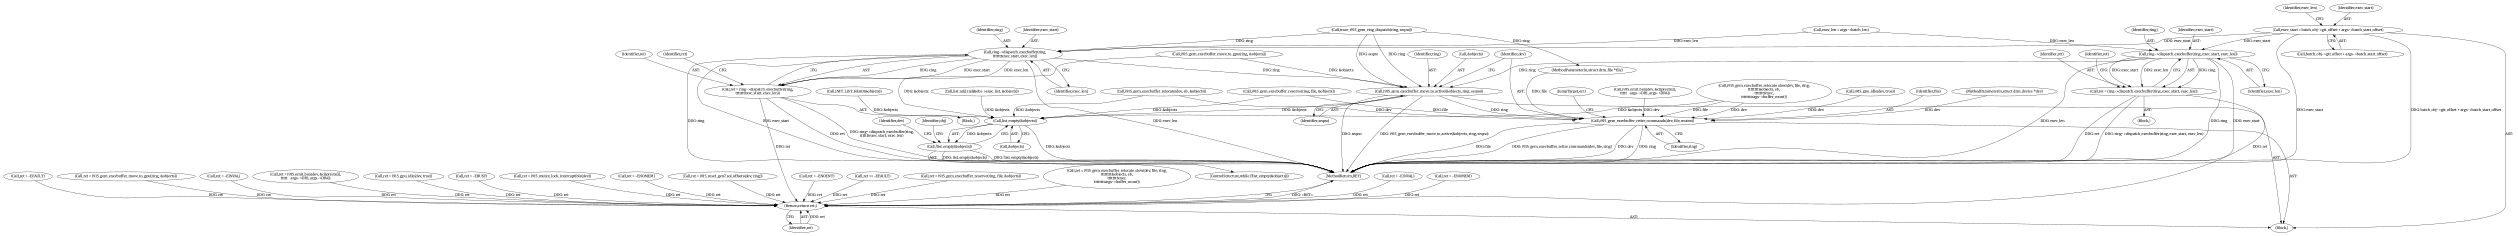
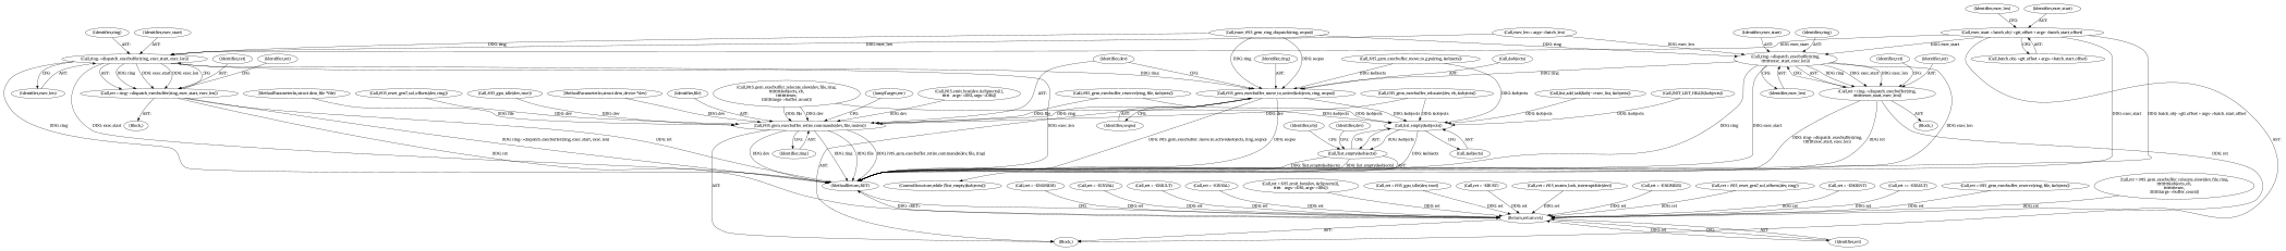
  digraph {
    fontname=Merriweather
    node [fontname=Merriweather]
    edge [fontname=Merriweather]
    n1 [label="(Call,exec_start = batch_obj->gtt_offset + args->batch_start_offset)"]
    n2 [label="(Call,ring->dispatch_execbuffer(ring,\n\t\t\t\t\t\t\texec_start, exec_len))"]
    n3 [label="(Call,ring->dispatch_execbuffer(ring, exec_start, exec_len))"]
    n4 [label="(Block,)"]
    n5 [label="(MethodReturn,RET)"]
    n6 [label="(Call,batch_obj->gtt_offset + args->batch_start_offset)"]
    n7 [label="(Call,ret = ring->dispatch_execbuffer(ring,\n\t\t\t\t\t\t\texec_start, exec_len))"]
    n8 [label="(Call,i915_gem_execbuffer_move_to_active(&objects, ring, seqno))"]
    n9 [label="(Identifier,exec_len)"]
    n10 [label="(Call,ret = ring->dispatch_execbuffer(ring, exec_start, exec_len))"]
    n11 [label="(Identifier,exec_len)"]
    n12 [label="(Return,return ret;)"]
    n13 [label="(Block,)"]
    n14 [label="(Call,i915_gem_execbuffer_retire_commands(dev, file, mutex))"]
    n15 [label="(Call,list_empty(&objects))"]
    n16 [label="(Identifier,seqno)"]
    n17 [label="(Identifier,ret)"]
    n18 [label="(Identifier,ring)"]
    n19 [label="(Call,!list_empty(&objects))"]
    n20 [label="(Call,&objects)"]
    n21 [label="(ControlStructure,while (!list_empty(&objects)))"]
    n22 [label="(Block,)"]
    n23 [label="(Call,exec_len = args->batch_len)"]
    n24 [label="(MethodParameterIn,struct drm_device *dev)"]
    n25 [label="(Identifier,ret)"]
    n26 [label="(Call,ret = -ENOMEM)"]
    n27 [label="(Identifier,exec_len)"]
    n28 [label="(Call,i915_gem_execbuffer_reserve(ring, file, &objects))"]
    n29 [label="(Call,ret = -EINVAL)"]
    n30 [label="(Call,&objects)"]
    n31 [label="(Identifier,ring)"]
    n32 [label="(Identifier,file)"]
    n33 [label="(Call,list_add_tail(&obj->exec_list, &objects))"]
    n34 [label="(Call,INIT_LIST_HEAD(&objects))"]
    n35 [label="(Identifier,dev)"]
    n36 [label="(Call,i915_gem_execbuffer_relocate_slow(dev, file, ring,\n\t\t\t\t\t\t\t\t&objects, eb,\n\t\t\t\t\t\t\t\texec,\n\t\t\t\t\t\t\t\targs->buffer_count))"]
    n37 [label="(Call,ret = -EFAULT)"]
    n38 [label="(Identifier,ret)"]
-   n39 [label="(Call,ret = i915_gem_execbuffer_move_to_gpu(ring, &objects))"]
    n40 [label="(Identifier,obj)"]
    n41 [label="(Call,ret = -EINVAL)"]
    n42 [label="(Call,ret = i915_emit_box(dev, &cliprects[i],\n\t\t\t\t\t    args->DR1, args->DR4))"]
    n43 [label="(Call,ret = i915_gpu_idle(dev, true))"]
    n44 [label="(Call,i915_gem_execbuffer_relocate(dev, eb, &objects))"]
    n45 [label="(Identifier,ret)"]
    n46 [label="(Call,ret = -EBUSY)"]
    n47 [label="(Call,ret = i915_mutex_lock_interruptible(dev))"]
    n48 [label="(Identifier,dev)"]
    n49 [label="(Call,ret = -ENOMEM)"]
    n50 [label="(Identifier,ret)"]
    n51 [label="(Call,ret = i915_reset_gen7_sol_offsets(dev, ring))"]
    n52 [label="(Call,i915_gem_execbuffer_move_to_gpu(ring, &objects))"]
    n53 [label="(JumpTarget,err:)"]
    n54 [label="(Call,ret = -ENOENT)"]
    n55 [label="(Identifier,exec_start)"]
    n56 [label="(Identifier,ring)"]
    n57 [label="(Identifier,exec_start)"]
    n58 [label="(Call,ret == -EFAULT)"]
    n59 [label="(Call,i915_emit_box(dev, &cliprects[i],\n\t\t\t\t\t    args->DR1, args->DR4))"]
    n60 [label="(MethodParameterIn,struct drm_file *file)"]
+   n61 [label="(Call,i915_reset_gen7_sol_offsets(dev, ring))"]
    n62 [label="(Identifier,exec_start)"]
    n63 [label="(Call,i915_gpu_idle(dev, true))"]
    n64 [label="(Identifier,ring)"]
    n65 [label="(Call,ret = i915_gem_execbuffer_reserve(ring, file, &objects))"]
    n66 [label="(Call,trace_i915_gem_ring_dispatch(ring, seqno))"]
    n67 [label="(Call,ret = i915_gem_execbuffer_relocate_slow(dev, file, ring,\n\t\t\t\t\t\t\t\t&objects, eb,\n\t\t\t\t\t\t\t\texec,\n\t\t\t\t\t\t\t\targs->buffer_count))"]
    n1 -> n2 [label="DDG: exec_start"]
    n1 -> n3 [label="DDG: exec_start"]
    n1 -> n4 [label="AST: "]
    n1 -> n5 [label="DDG: exec_start"]
    n1 -> n5 [label="DDG: batch_obj->gtt_offset + args->batch_start_offset"]
    n1 -> n6 [label="CFG: "]
    n2 -> n5 [label="DDG: exec_len"]
    n2 -> n5 [label="DDG: ring"]
    n2 -> n5 [label="DDG: exec_start"]
    n2 -> n7 [label="AST: "]
    n2 -> n7 [label="DDG: ring"]
    n2 -> n7 [label="DDG: exec_start"]
    n2 -> n7 [label="DDG: exec_len"]
    n2 -> n8 [label="DDG: ring"]
    n2 -> n9 [label="CFG: "]
    n3 -> n5 [label="DDG: exec_len"]
    n3 -> n5 [label="DDG: ring"]
    n3 -> n5 [label="DDG: exec_start"]
    n3 -> n8 [label="DDG: ring"]
    n3 -> n10 [label="AST: "]
    n3 -> n10 [label="DDG: ring"]
    n3 -> n10 [label="DDG: exec_start"]
    n3 -> n10 [label="DDG: exec_len"]
    n3 -> n11 [label="CFG: "]
    n5 -> n12 [label="CFG: "]
    n6 -> n1 [label="AST: "]
    n7 -> n2 [label="CFG: "]
    n7 -> n5 [label="DDG: ret"]
    n7 -> n5 [label="DDG: ring->dispatch_execbuffer(ring,\n\t\t\t\t\t\t\texec_start, exec_len)"]
    n7 -> n12 [label="DDG: ret"]
    n7 -> n13 [label="AST: "]
    n8 -> n4 [label="AST: "]
    n8 -> n5 [label="DDG: i915_gem_execbuffer_move_to_active(&objects, ring, seqno)"]
    n8 -> n5 [label="DDG: seqno"]
    n8 -> n14 [label="DDG: ring"]
    n8 -> n15 [label="DDG: &objects"]
    n8 -> n16 [label="CFG: "]
    n9 -> n2 [label="AST: "]
    n10 -> n3 [label="CFG: "]
    n10 -> n5 [label="DDG: ring->dispatch_execbuffer(ring, exec_start, exec_len)"]
    n10 -> n5 [label="DDG: ret"]
    n10 -> n12 [label="DDG: ret"]
    n10 -> n22 [label="AST: "]
    n11 -> n3 [label="AST: "]
    n12 -> n4 [label="AST: "]
    n12 -> n5 [label="DDG: <RET>"]
    n12 -> n17 [label="CFG: "]
    n14 -> n4 [label="AST: "]
    n14 -> n5 [label="DDG: ring"]
    n14 -> n5 [label="DDG: file"]
    n14 -> n5 [label="DDG: i915_gem_execbuffer_retire_commands(dev, file, ring)"]
    n14 -> n5 [label="DDG: dev"]
    n14 -> n18 [label="CFG: "]
    n15 -> n5 [label="DDG: &objects"]
    n15 -> n19 [label="AST: "]
    n15 -> n19 [label="DDG: &objects"]
    n15 -> n20 [label="CFG: "]
    n16 -> n8 [label="AST: "]
    n17 -> n12 [label="AST: "]
    n17 -> n12 [label="DDG: ret"]
    n18 -> n14 [label="AST: "]
    n19 -> n5 [label="DDG: !list_empty(&objects)"]
    n19 -> n5 [label="DDG: list_empty(&objects)"]
    n19 -> n15 [label="CFG: "]
    n19 -> n21 [label="AST: "]
    n20 -> n15 [label="AST: "]
    n23 -> n2 [label="DDG: exec_len"]
    n23 -> n3 [label="DDG: exec_len"]
    n24 -> n14 [label="DDG: dev"]
    n25 -> n7 [label="AST: "]
    n26 -> n12 [label="DDG: ret"]
    n27 -> n1 [label="CFG: "]
    n28 -> n14 [label="DDG: file"]
    n28 -> n15 [label="DDG: &objects"]
    n29 -> n12 [label="DDG: ret"]
    n30 -> n8 [label="AST: "]
    n31 -> n8 [label="AST: "]
    n32 -> n14 [label="AST: "]
    n33 -> n15 [label="DDG: &objects"]
    n34 -> n15 [label="DDG: &objects"]
    n35 -> n8 [label="CFG: "]
    n35 -> n14 [label="AST: "]
    n36 -> n14 [label="DDG: dev"]
    n36 -> n14 [label="DDG: file"]
    n36 -> n15 [label="DDG: &objects"]
    n37 -> n12 [label="DDG: ret"]
    n38 -> n10 [label="CFG: "]
-   n39 -> n12 [label="DDG: ret"]
    n40 -> n19 [label="CFG: "]
    n41 -> n12 [label="DDG: ret"]
    n42 -> n12 [label="DDG: ret"]
    n43 -> n12 [label="DDG: ret"]
    n44 -> n14 [label="DDG: dev"]
    n44 -> n15 [label="DDG: &objects"]
    n45 -> n7 [label="CFG: "]
    n46 -> n12 [label="DDG: ret"]
    n47 -> n12 [label="DDG: ret"]
    n48 -> n19 [label="CFG: "]
    n49 -> n12 [label="DDG: ret"]
    n50 -> n10 [label="AST: "]
    n51 -> n12 [label="DDG: ret"]
    n52 -> n8 [label="DDG: &objects"]
    n52 -> n15 [label="DDG: &objects"]
    n53 -> n14 [label="CFG: "]
    n54 -> n12 [label="DDG: ret"]
    n55 -> n2 [label="AST: "]
    n56 -> n3 [label="AST: "]
    n57 -> n3 [label="AST: "]
    n58 -> n12 [label="DDG: ret"]
    n59 -> n14 [label="DDG: dev"]
    n60 -> n14 [label="DDG: file"]
+   n61 -> n14 [label="DDG: dev"]
    n62 -> n1 [label="AST: "]
    n63 -> n14 [label="DDG: dev"]
    n64 -> n2 [label="AST: "]
    n65 -> n12 [label="DDG: ret"]
    n66 -> n2 [label="DDG: ring"]
-   n66 -> n60 [label="DDG: ring"]
+   n66 -> n3 [label="DDG: ring"]
    n66 -> n8 [label="DDG: ring"]
    n66 -> n8 [label="DDG: seqno"]
    n67 -> n12 [label="DDG: ret"]
  }
